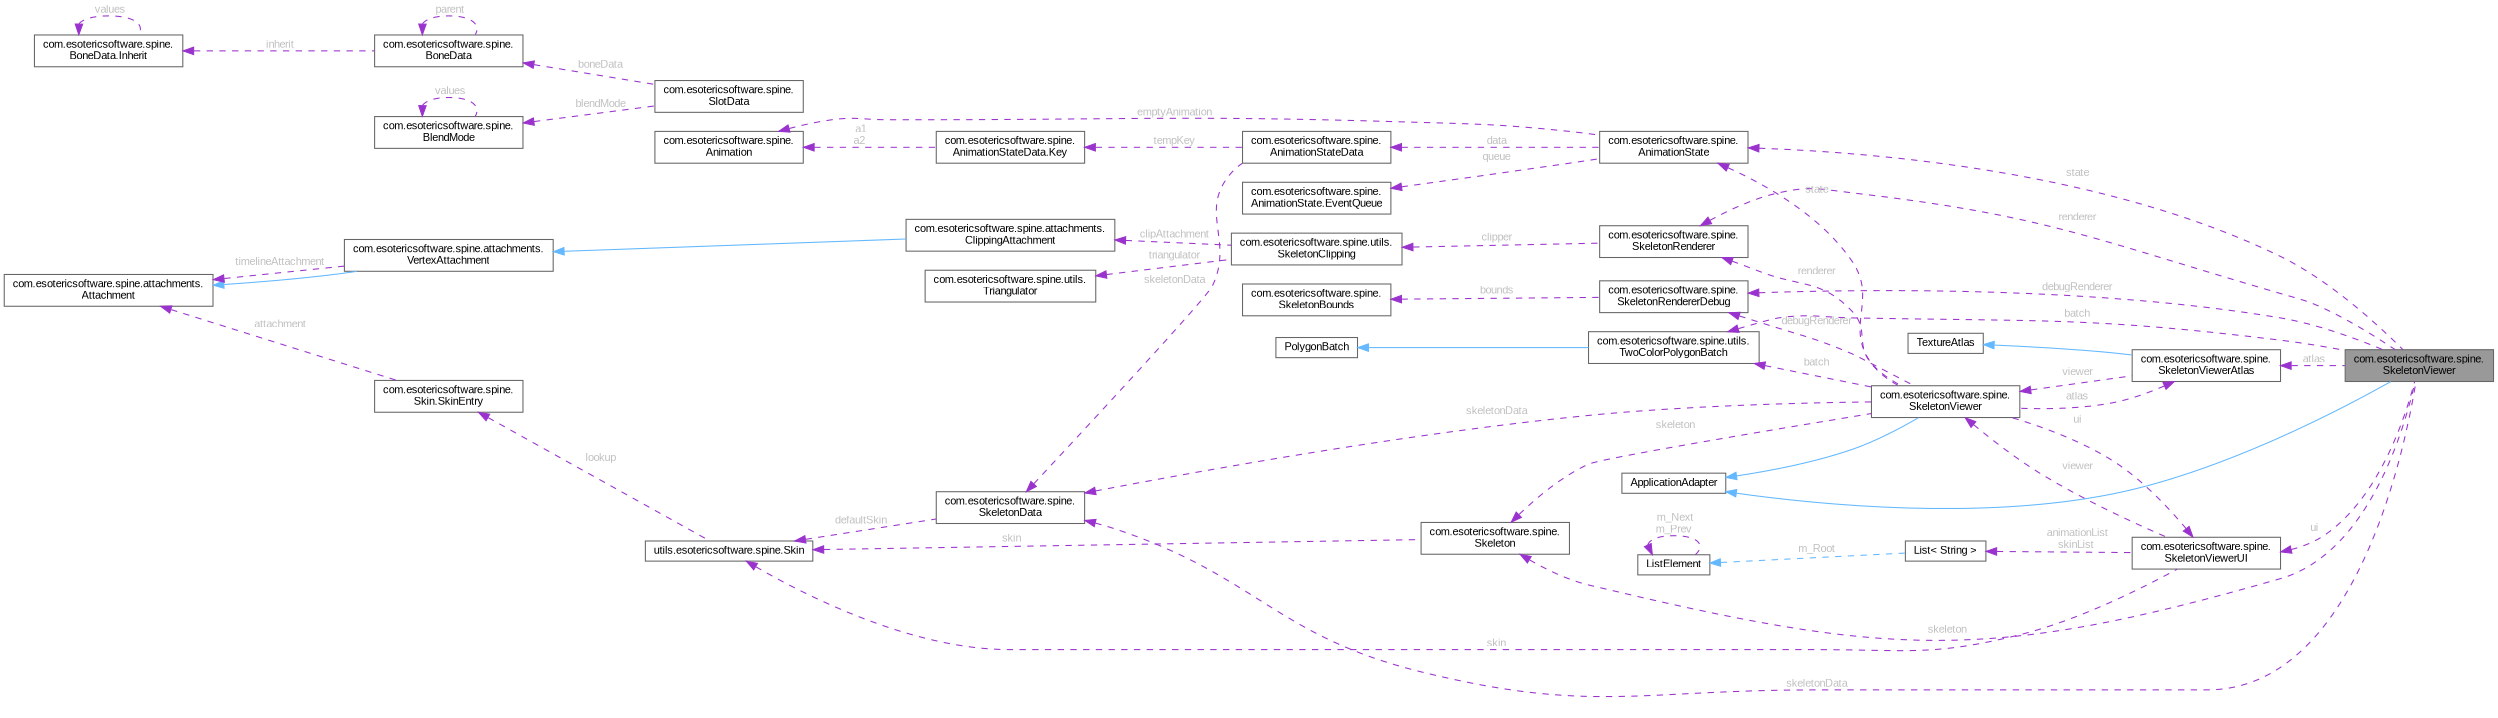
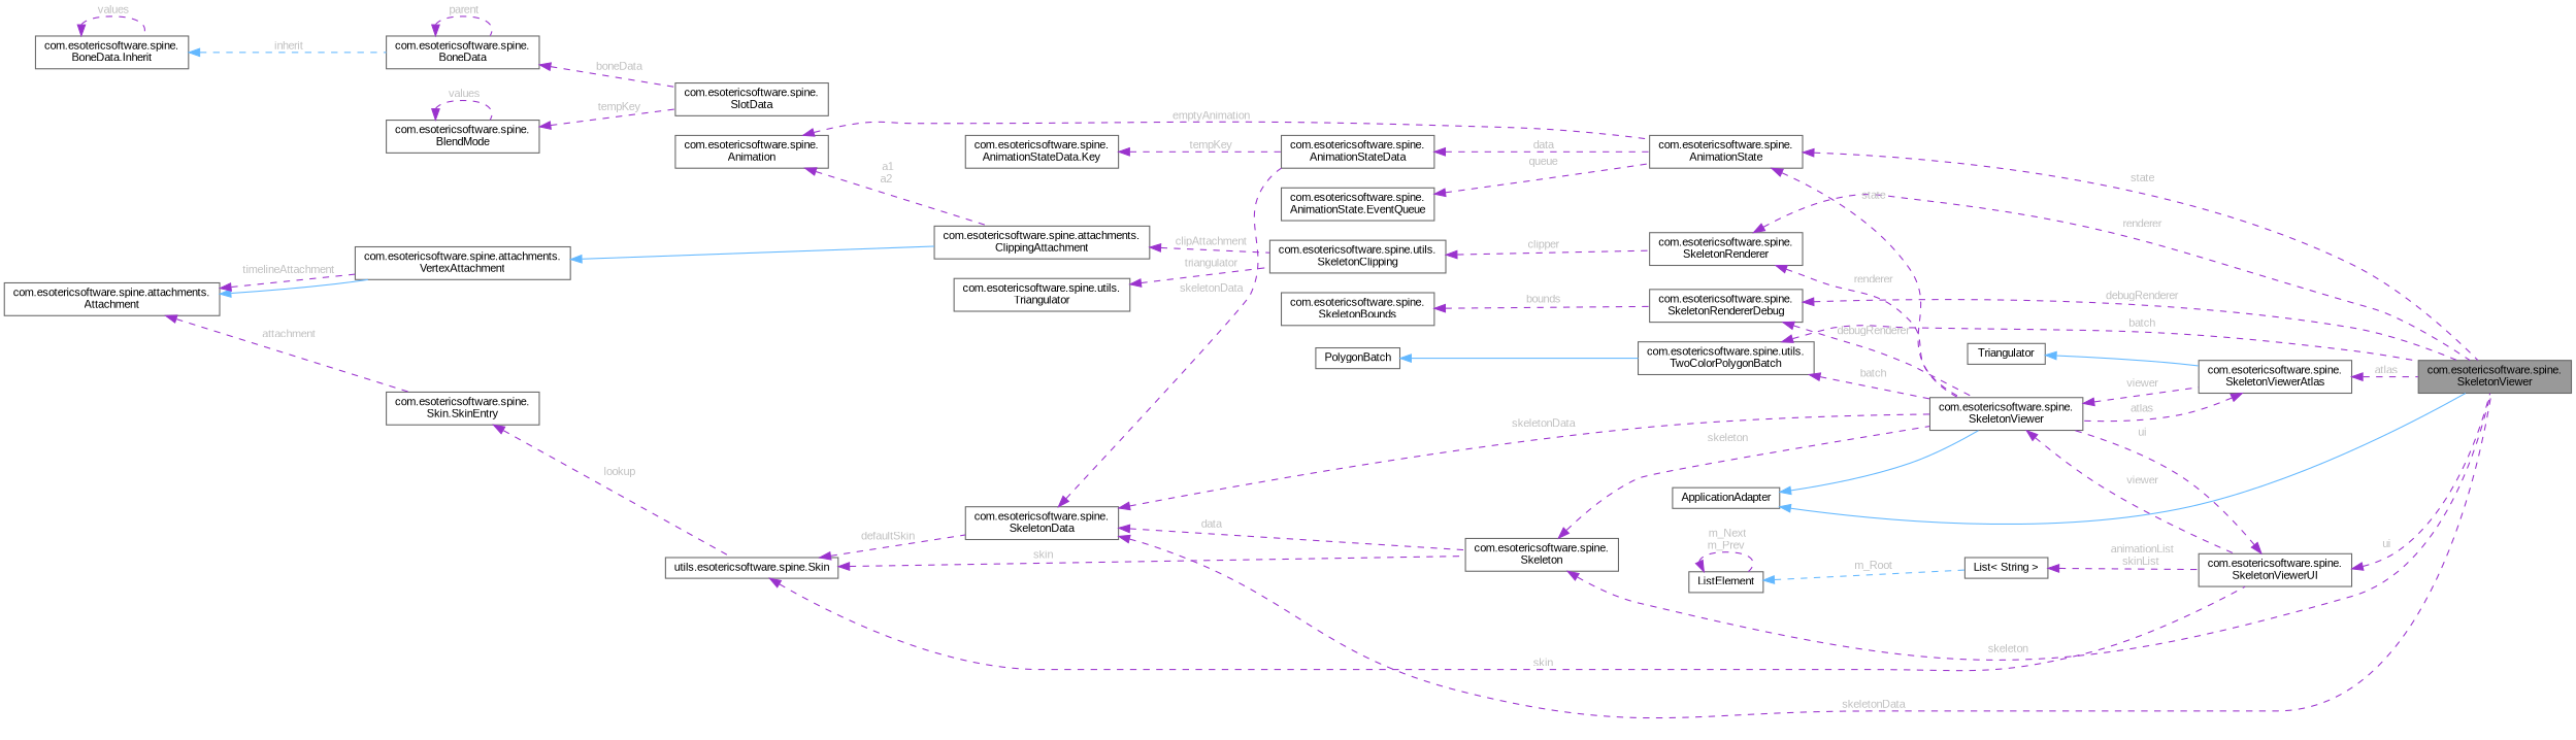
  digraph {
    fontname="Liberation Sans"
    rankdir=LR
    node [color=gray40 fillcolor=white fontname="Liberation Sans" fontsize=10 shape=box style=filled]
    edge [color=darkorchid3 dir=back fontname="Liberation Sans" fontsize=10 labelfontname=Helvetica labelfontsize=10 style=dashed fontcolor=grey]
    n1 [fillcolor=grey60 fontcolor=black height=0.2 label="com.esotericsoftware.spine.\lSkeletonViewer" width=0.4]
    n2 [height=0.2 label=ApplicationAdapter width=0.4]
    n3 [height=0.2 label="com.esotericsoftware.spine.\lSkeletonViewer" width=0.4]
    n4 [height=0.2 label="com.esotericsoftware.spine.\lSkeletonViewerUI" width=0.4]
    n5 [height=0.2 label="com.esotericsoftware.spine.\lSkeletonViewerAtlas" width=0.4]
    n6 [height=0.2 label="com.esotericsoftware.spine.utils.\lTwoColorPolygonBatch" width=0.4]
    n7 [height=0.2 label=PolygonBatch width=0.4]
    n8 [height=0.2 label="com.esotericsoftware.spine.\lSkeletonRenderer" width=0.4]
    n9 [height=0.2 label="com.esotericsoftware.spine.utils.\lSkeletonClipping" width=0.4]
    n10 [height=0.2 label="com.esotericsoftware.spine.utils.\lTriangulator" width=0.4]
    n11 [height=0.2 label="com.esotericsoftware.spine.attachments.\lClippingAttachment" width=0.4]
    n12 [height=0.2 label="com.esotericsoftware.spine.attachments.\lVertexAttachment" width=0.4]
    n13 [height=0.2 label="com.esotericsoftware.spine.attachments.\lAttachment" width=0.4]
    n14 [height=0.2 label="com.esotericsoftware.spine.\lSkin.SkinEntry" width=0.4]
    n15 [height=0.2 label="utils.esotericsoftware.spine.Skin" width=0.4]
    n16 [height=0.2 label="com.esotericsoftware.spine.\lSlotData" width=0.4]
    n17 [height=0.2 label="com.esotericsoftware.spine.\lBoneData" width=0.4]
    n18 [height=0.2 label="com.esotericsoftware.spine.\lBoneData.Inherit" width=0.4]
    n19 [height=0.2 label="com.esotericsoftware.spine.\lBlendMode" width=0.4]
    n20 [height=0.2 label="com.esotericsoftware.spine.\lSkeletonRendererDebug" width=0.4]
    n21 [height=0.2 label="com.esotericsoftware.spine.\lSkeletonBounds" width=0.4]
-   n22 [height=0.2 label=TextureAtlas width=0.4]
+   n22 [height=0.2 label=Triangulator width=0.4]
    n23 [height=0.2 label="com.esotericsoftware.spine.\lSkeletonData" width=0.4]
    n24 [height=0.2 label="com.esotericsoftware.spine.\lSkeleton" width=0.4]
    n25 [height=0.2 label="com.esotericsoftware.spine.\lAnimationStateData" width=0.4]
    n26 [height=0.2 label="com.esotericsoftware.spine.\lAnimationState" width=0.4]
    n27 [height=0.2 label="com.esotericsoftware.spine.\lAnimation" width=0.4]
    n28 [height=0.2 label="com.esotericsoftware.spine.\lAnimationStateData.Key" width=0.4]
    n29 [height=0.2 label="com.esotericsoftware.spine.\lAnimationState.EventQueue" width=0.4]
    n30 [height=0.2 label="List\< String \>" width=0.4]
    n31 [height=0.2 label=ListElement width=0.4]
    n2 -> n1 [color=steelblue1 style=solid fontcolor=""]
    n2 -> n3 [color=steelblue1 style=solid fontcolor=""]
    n3 -> n4 [label=" viewer"]
    n3 -> n5 [label=" viewer"]
    n4 -> n1 [label=" ui"]
    n4 -> n3 [label=" ui"]
    n5 -> n1 [label=" atlas"]
    n5 -> n3 [label=" atlas"]
    n6 -> n1 [label=" batch"]
    n6 -> n3 [label=" batch"]
    n7 -> n6 [color=steelblue1 style=solid fontcolor=""]
    n8 -> n1 [label=" renderer"]
    n8 -> n3 [label=" renderer"]
    n9 -> n8 [label=" clipper"]
    n10 -> n9 [label=" triangulator"]
    n11 -> n9 [label=" clipAttachment"]
    n12 -> n11 [color=steelblue1 style=solid fontcolor=""]
    n13 -> n12 [color=steelblue1 style=solid fontcolor=""]
    n13 -> n12 [label=" timelineAttachment"]
    n13 -> n14 [label=" attachment"]
    n14 -> n15 [label=" lookup"]
    n15 -> n4 [label=" skin"]
    n15 -> n23 [label=" defaultSkin"]
    n15 -> n24 [label=" skin"]
    n17 -> n16 [label=" boneData"]
    n17 -> n17 [label=" parent"]
-   n18 -> n17 [label=" inherit"]
+   n18 -> n17 [color=steelblue1 label=" inherit"]
    n18 -> n18 [label=" values"]
-   n19 -> n16 [label=" blendMode"]
+   n19 -> n16 [label=" tempKey"]
    n19 -> n19 [label=" values"]
    n20 -> n1 [label=" debugRenderer"]
    n20 -> n3 [label=" debugRenderer"]
    n21 -> n20 [label=" bounds"]
    n22 -> n5 [color=steelblue1 style=solid fontcolor=""]
    n23 -> n1 [label=" skeletonData"]
    n23 -> n3 [label=" skeletonData"]
+   n23 -> n24 [label=" data"]
    n23 -> n25 [label=" skeletonData"]
    n24 -> n1 [label=" skeleton"]
    n24 -> n3 [label=" skeleton"]
    n25 -> n26 [label=" data"]
    n26 -> n1 [label=" state"]
    n26 -> n3 [label=" state"]
    n27 -> n26 [label=" emptyAnimation"]
-   n27 -> n28 [label=" a1\na2"]
+   n27 -> n11 [label=" a1\na2"]
    n28 -> n25 [label=" tempKey"]
    n29 -> n26 [label=" queue"]
    n30 -> n4 [label=" animationList\nskinList"]
    n31 -> n30 [color=steelblue1 label=" m_Root"]
    n31 -> n31 [label=" m_Next\nm_Prev"]
  }
